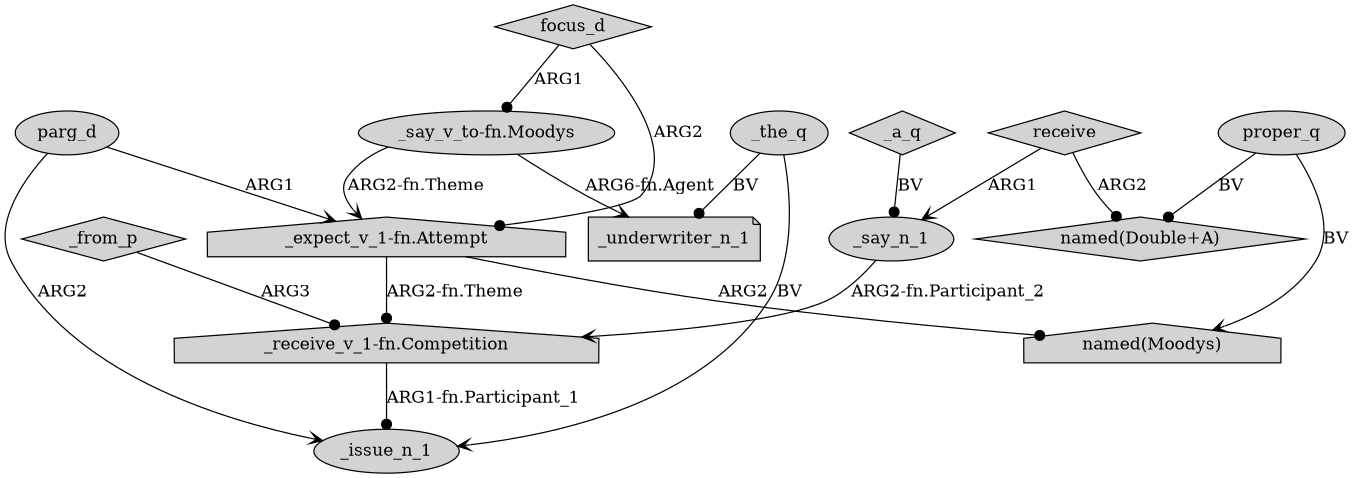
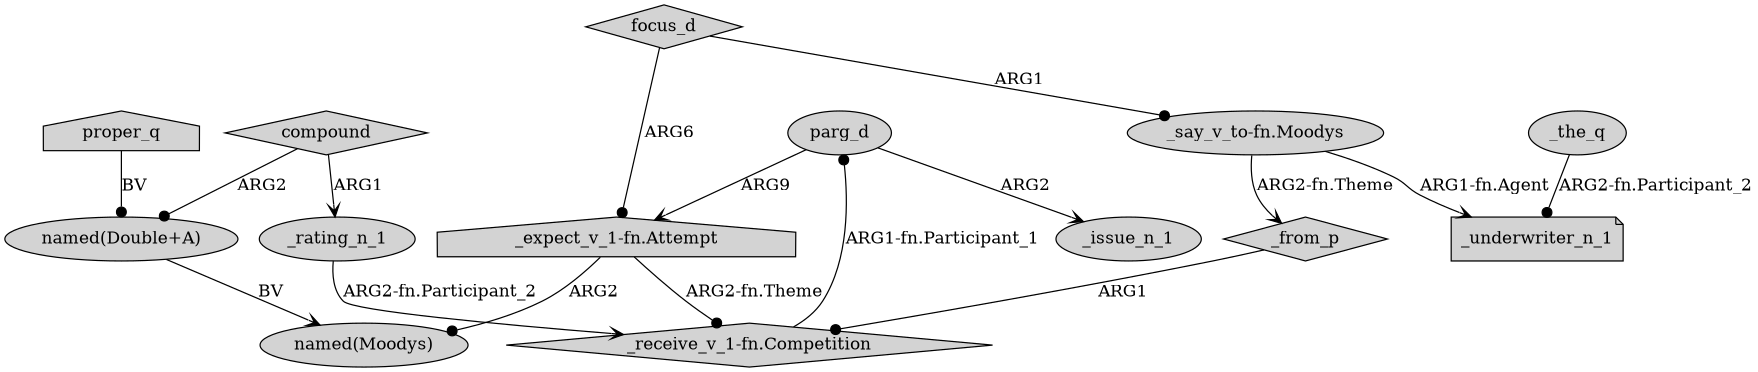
  digraph {
    node [shape=ellipse style=filled]
    edge [arrowhead=dot]
    parg_d
    _issue_n_1
    "_expect_v_1-fn.Attempt" [shape=house]
-   "named(Moodys)" [shape=house]
-   "_receive_v_1-fn.Competition" [shape=house]
-   proper_q
-   "named(Double+A)" [shape=diamond]
-   compound [shape=diamond label=receive]
-   _rating_n_1 [label=_say_n_1]
+   "named(Moodys)"
+   "_receive_v_1-fn.Competition" [shape=diamond]
+   proper_q [shape=house]
+   "named(Double+A)"
+   compound [shape=diamond]
+   _rating_n_1
    _the_q
    _underwriter_n_1 [shape=note]
-   _a_q [shape=diamond]
    focus_d [shape=diamond]
    n14 [label="_say_v_to-fn.Moodys"]
    _from_p [shape=diamond]
    parg_d -> _issue_n_1 [arrowhead=vee label=ARG2]
-   parg_d -> "_expect_v_1-fn.Attempt" [arrowhead=vee label=ARG1]
+   parg_d -> "_expect_v_1-fn.Attempt" [arrowhead=vee label=ARG9]
    "_expect_v_1-fn.Attempt" -> "named(Moodys)" [label=ARG2]
    "_expect_v_1-fn.Attempt" -> "_receive_v_1-fn.Competition" [label="ARG2-fn.Theme"]
-   "_receive_v_1-fn.Competition" -> _issue_n_1 [label="ARG1-fn.Participant_1"]
-   proper_q -> "named(Moodys)" [arrowhead=vee label=BV]
+   "_receive_v_1-fn.Competition" -> parg_d [label="ARG1-fn.Participant_1"]
+   "named(Double+A)" -> "named(Moodys)" [arrowhead=vee label=BV]
    proper_q -> "named(Double+A)" [label=BV]
    compound -> "named(Double+A)" [label=ARG2]
    compound -> _rating_n_1 [arrowhead=vee label=ARG1]
    _rating_n_1 -> "_receive_v_1-fn.Competition" [arrowhead=vee label="ARG2-fn.Participant_2"]
-   _the_q -> _issue_n_1 [arrowhead=vee label=BV]
-   _the_q -> _underwriter_n_1 [label=BV]
-   _a_q -> _rating_n_1 [label=BV]
-   focus_d -> "_expect_v_1-fn.Attempt" [label=ARG2]
+   _the_q -> _underwriter_n_1 [label="ARG2-fn.Participant_2"]
+   focus_d -> "_expect_v_1-fn.Attempt" [label=ARG6]
    focus_d -> n14 [label=ARG1]
-   n14 -> "_expect_v_1-fn.Attempt" [arrowhead=vee label="ARG2-fn.Theme"]
-   n14 -> _underwriter_n_1 [arrowhead=vee label="ARG6-fn.Agent"]
-   _from_p -> "_receive_v_1-fn.Competition" [label=ARG3]
+   n14 -> _from_p [arrowhead=vee label="ARG2-fn.Theme"]
+   n14 -> _underwriter_n_1 [arrowhead=vee label="ARG1-fn.Agent"]
+   _from_p -> "_receive_v_1-fn.Competition" [label=ARG1]
  }
